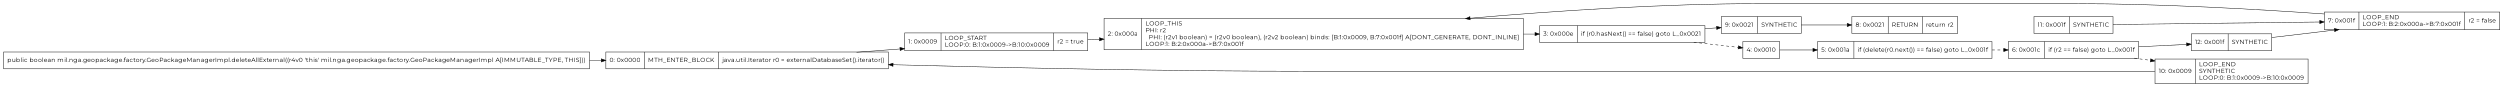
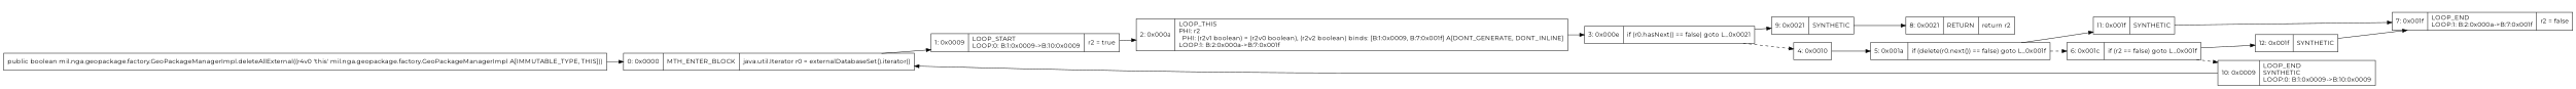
  digraph {
    fontname=Montserrat
    rankdir=LR
    node [fontname=Montserrat shape=record]
    edge [fontname=Montserrat]
    n1 [label="{0\:\ 0x0000|MTH_ENTER_BLOCK\l|java.util.Iterator r0 = externalDatabaseSet().iterator()\l}"]
    n2 [label="{1\:\ 0x0009|LOOP_START\lLOOP:0: B:1:0x0009\-\>B:10:0x0009\l|r2 = true\l}"]
    n3 [label="{2\:\ 0x000a|LOOP_THIS\lPHI: r2 \l  PHI: (r2v1 boolean) = (r2v0 boolean), (r2v2 boolean) binds: [B:1:0x0009, B:7:0x001f] A[DONT_GENERATE, DONT_INLINE]\lLOOP:1: B:2:0x000a\-\>B:7:0x001f\l}"]
    n4 [label="{3\:\ 0x000e|if (r0.hasNext() == false) goto L_0x0021\l}"]
    n5 [label="{4\:\ 0x0010}"]
    n6 [label="{9\:\ 0x0021|SYNTHETIC\l}"]
    n7 [label="{5\:\ 0x001a|if (delete(r0.next()) == false) goto L_0x001f\l}"]
    n8 [label="{8\:\ 0x0021|RETURN\l|return r2\l}"]
    n9 [label="{6\:\ 0x001c|if (r2 == false) goto L_0x001f\l}"]
    n10 [label="{11\:\ 0x001f|SYNTHETIC\l}"]
    n11 [label="{10\:\ 0x0009|LOOP_END\lSYNTHETIC\lLOOP:0: B:1:0x0009\-\>B:10:0x0009\l}"]
    n12 [label="{12\:\ 0x001f|SYNTHETIC\l}"]
    n13 [label="{7\:\ 0x001f|LOOP_END\lLOOP:1: B:2:0x000a\-\>B:7:0x001f\l|r2 = false\l}"]
    n14 [label="{public boolean mil.nga.geopackage.factory.GeoPackageManagerImpl.deleteAllExternal((r4v0 'this' mil.nga.geopackage.factory.GeoPackageManagerImpl A[IMMUTABLE_TYPE, THIS])) }"]
    n1 -> n2
    n2 -> n3
    n3 -> n4
    n4 -> n5 [style=dashed]
    n4 -> n6
    n5 -> n7
    n6 -> n8
    n7 -> n9 [style=dashed]
+   n7 -> n10
    n9 -> n11 [style=dashed]
    n9 -> n12
    n10 -> n13
    n11 -> n1
    n12 -> n13
-   n13 -> n3
    n14 -> n1
  }
